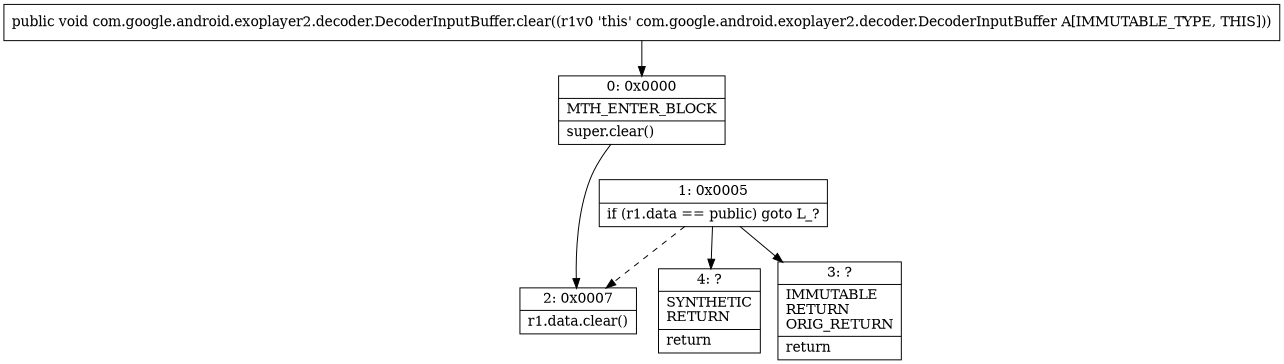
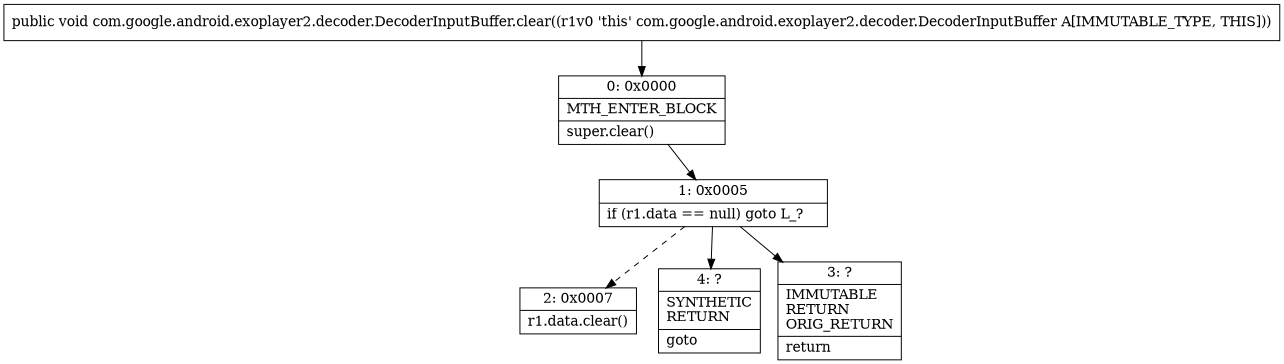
  digraph {
    node [shape=record]
    n1 [label="{0\:\ 0x0000|MTH_ENTER_BLOCK\l|super.clear()\l}"]
-   n2 [label="{1\:\ 0x0005|if (r1.data == public) goto L_?\l}"]
+   n2 [label="{1\:\ 0x0005|if (r1.data == null) goto L_?\l}"]
    n3 [label="{2\:\ 0x0007|r1.data.clear()\l}"]
-   n4 [label="{4\:\ ?|SYNTHETIC\lRETURN\l|return\l}"]
+   n4 [label="{4\:\ ?|SYNTHETIC\lRETURN\l|goto\l}"]
    n5 [label="{3\:\ ?|IMMUTABLE\lRETURN\lORIG_RETURN\l|return\l}"]
    n6 [label="{public void com.google.android.exoplayer2.decoder.DecoderInputBuffer.clear((r1v0 'this' com.google.android.exoplayer2.decoder.DecoderInputBuffer A[IMMUTABLE_TYPE, THIS])) }"]
-   n1 -> n3
+   n1 -> n2
    n2 -> n3 [style=dashed]
    n2 -> n4
    n2 -> n5
    n6 -> n1
  }
